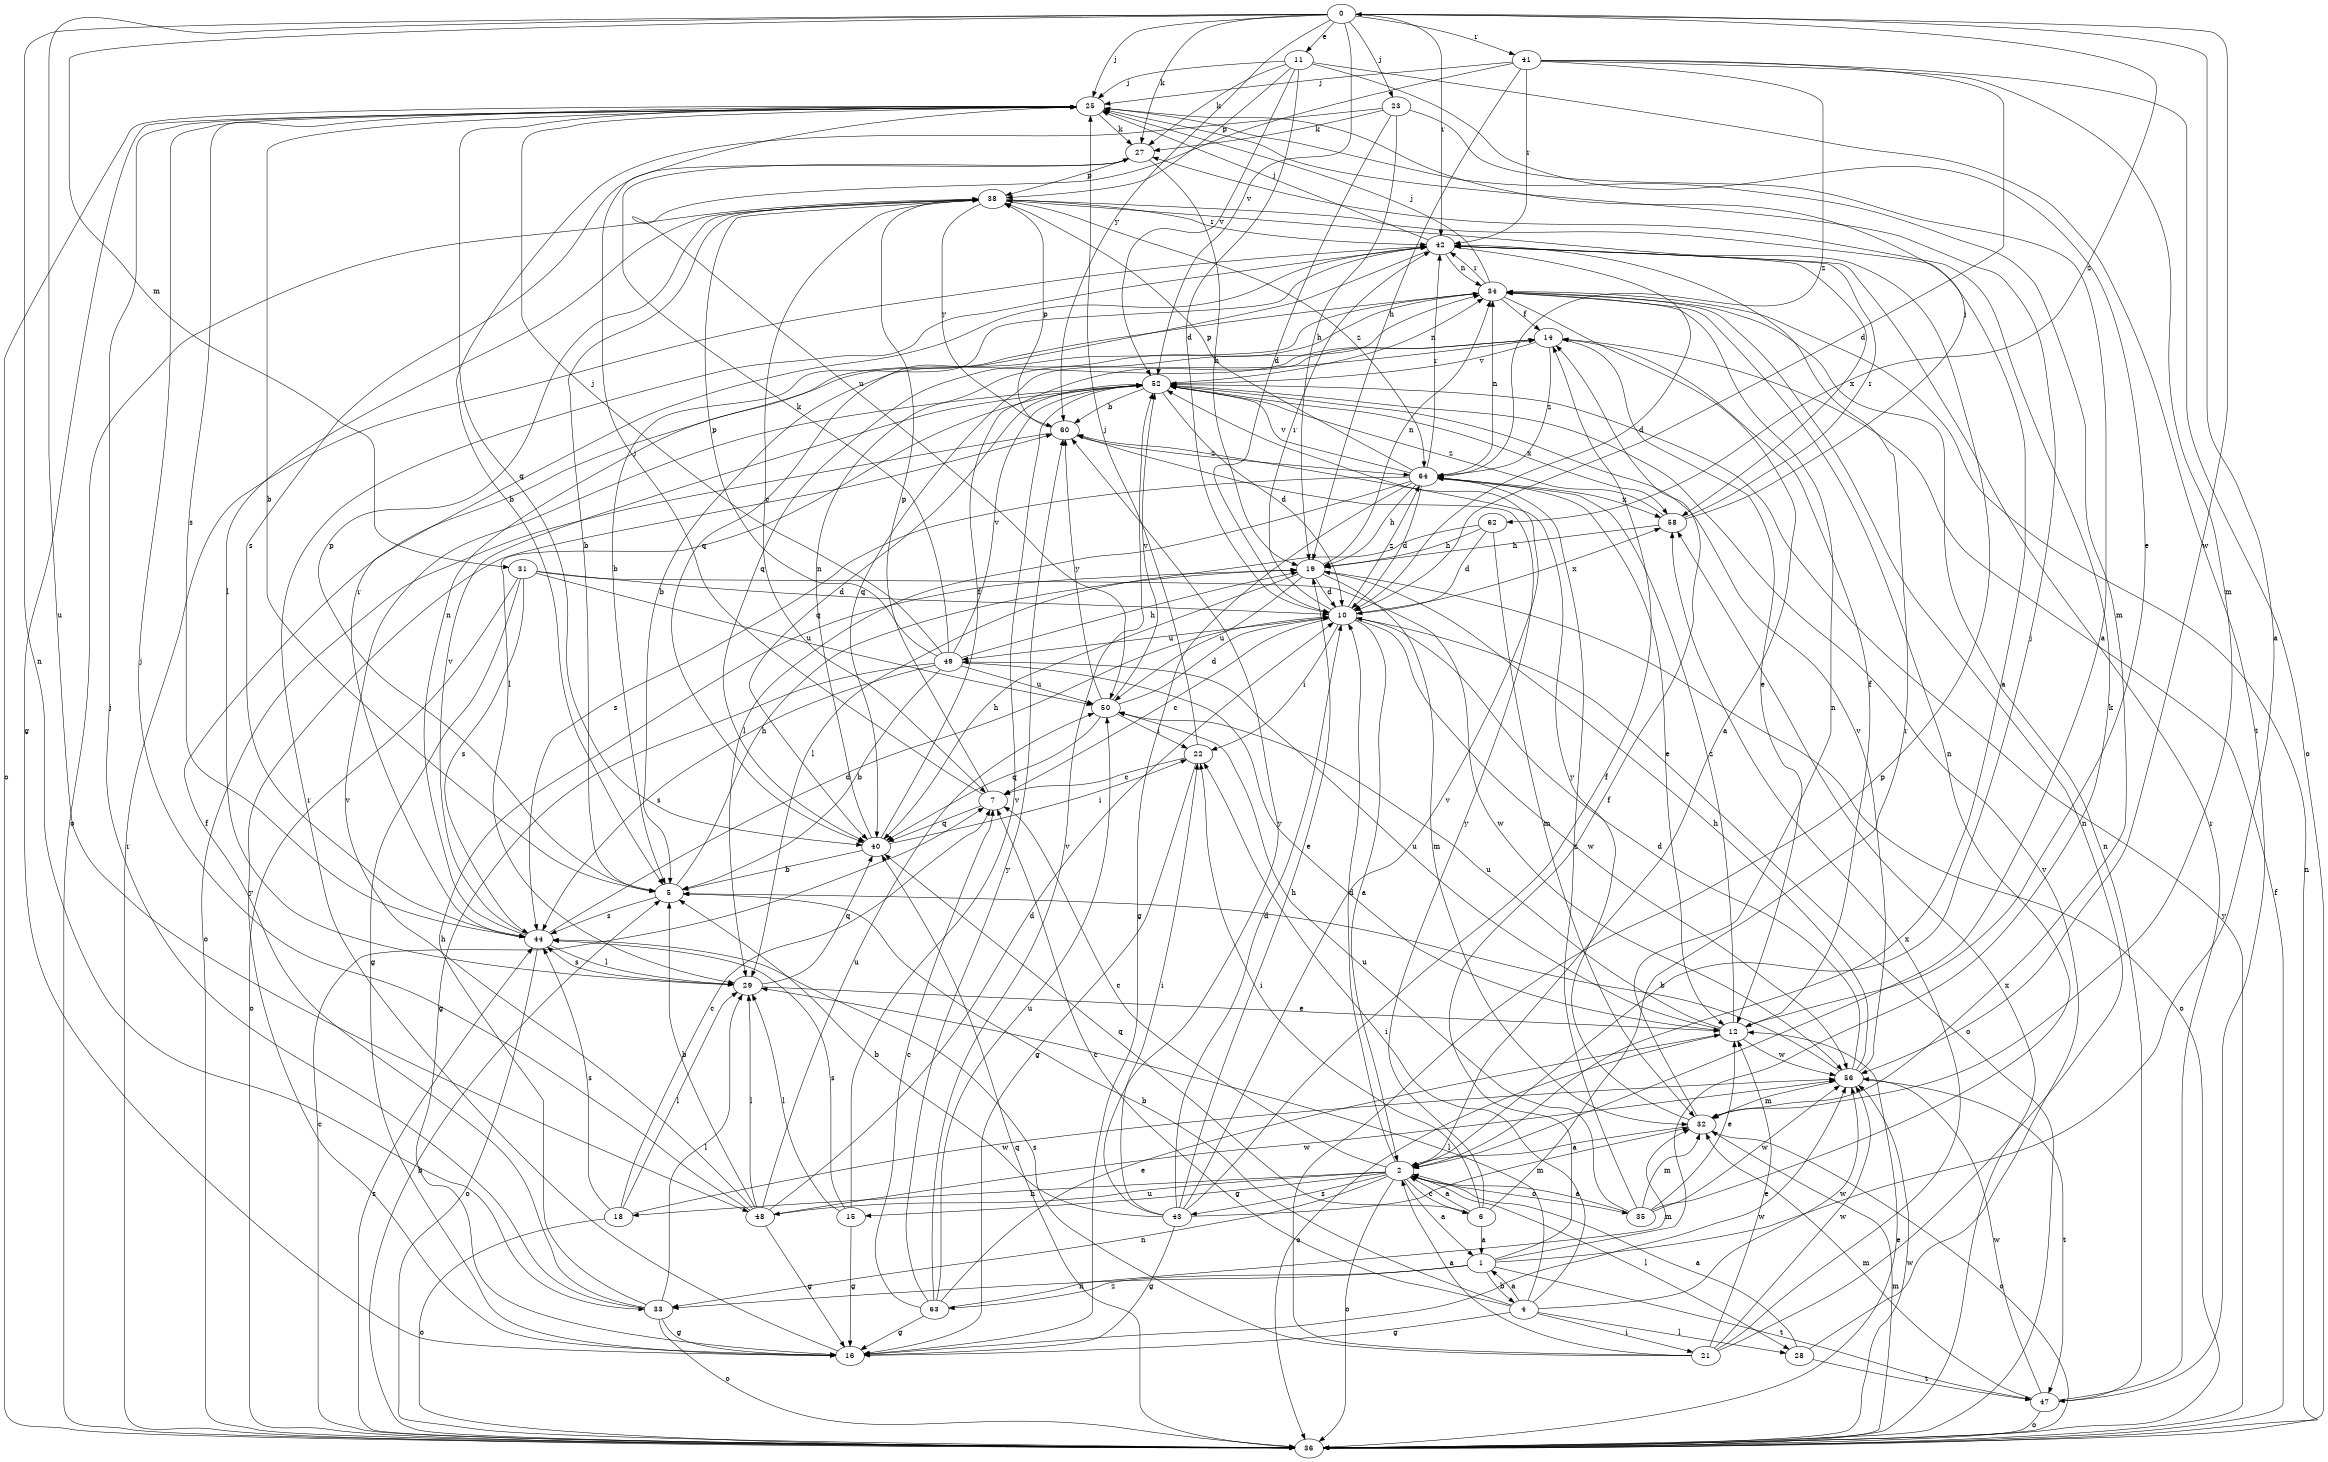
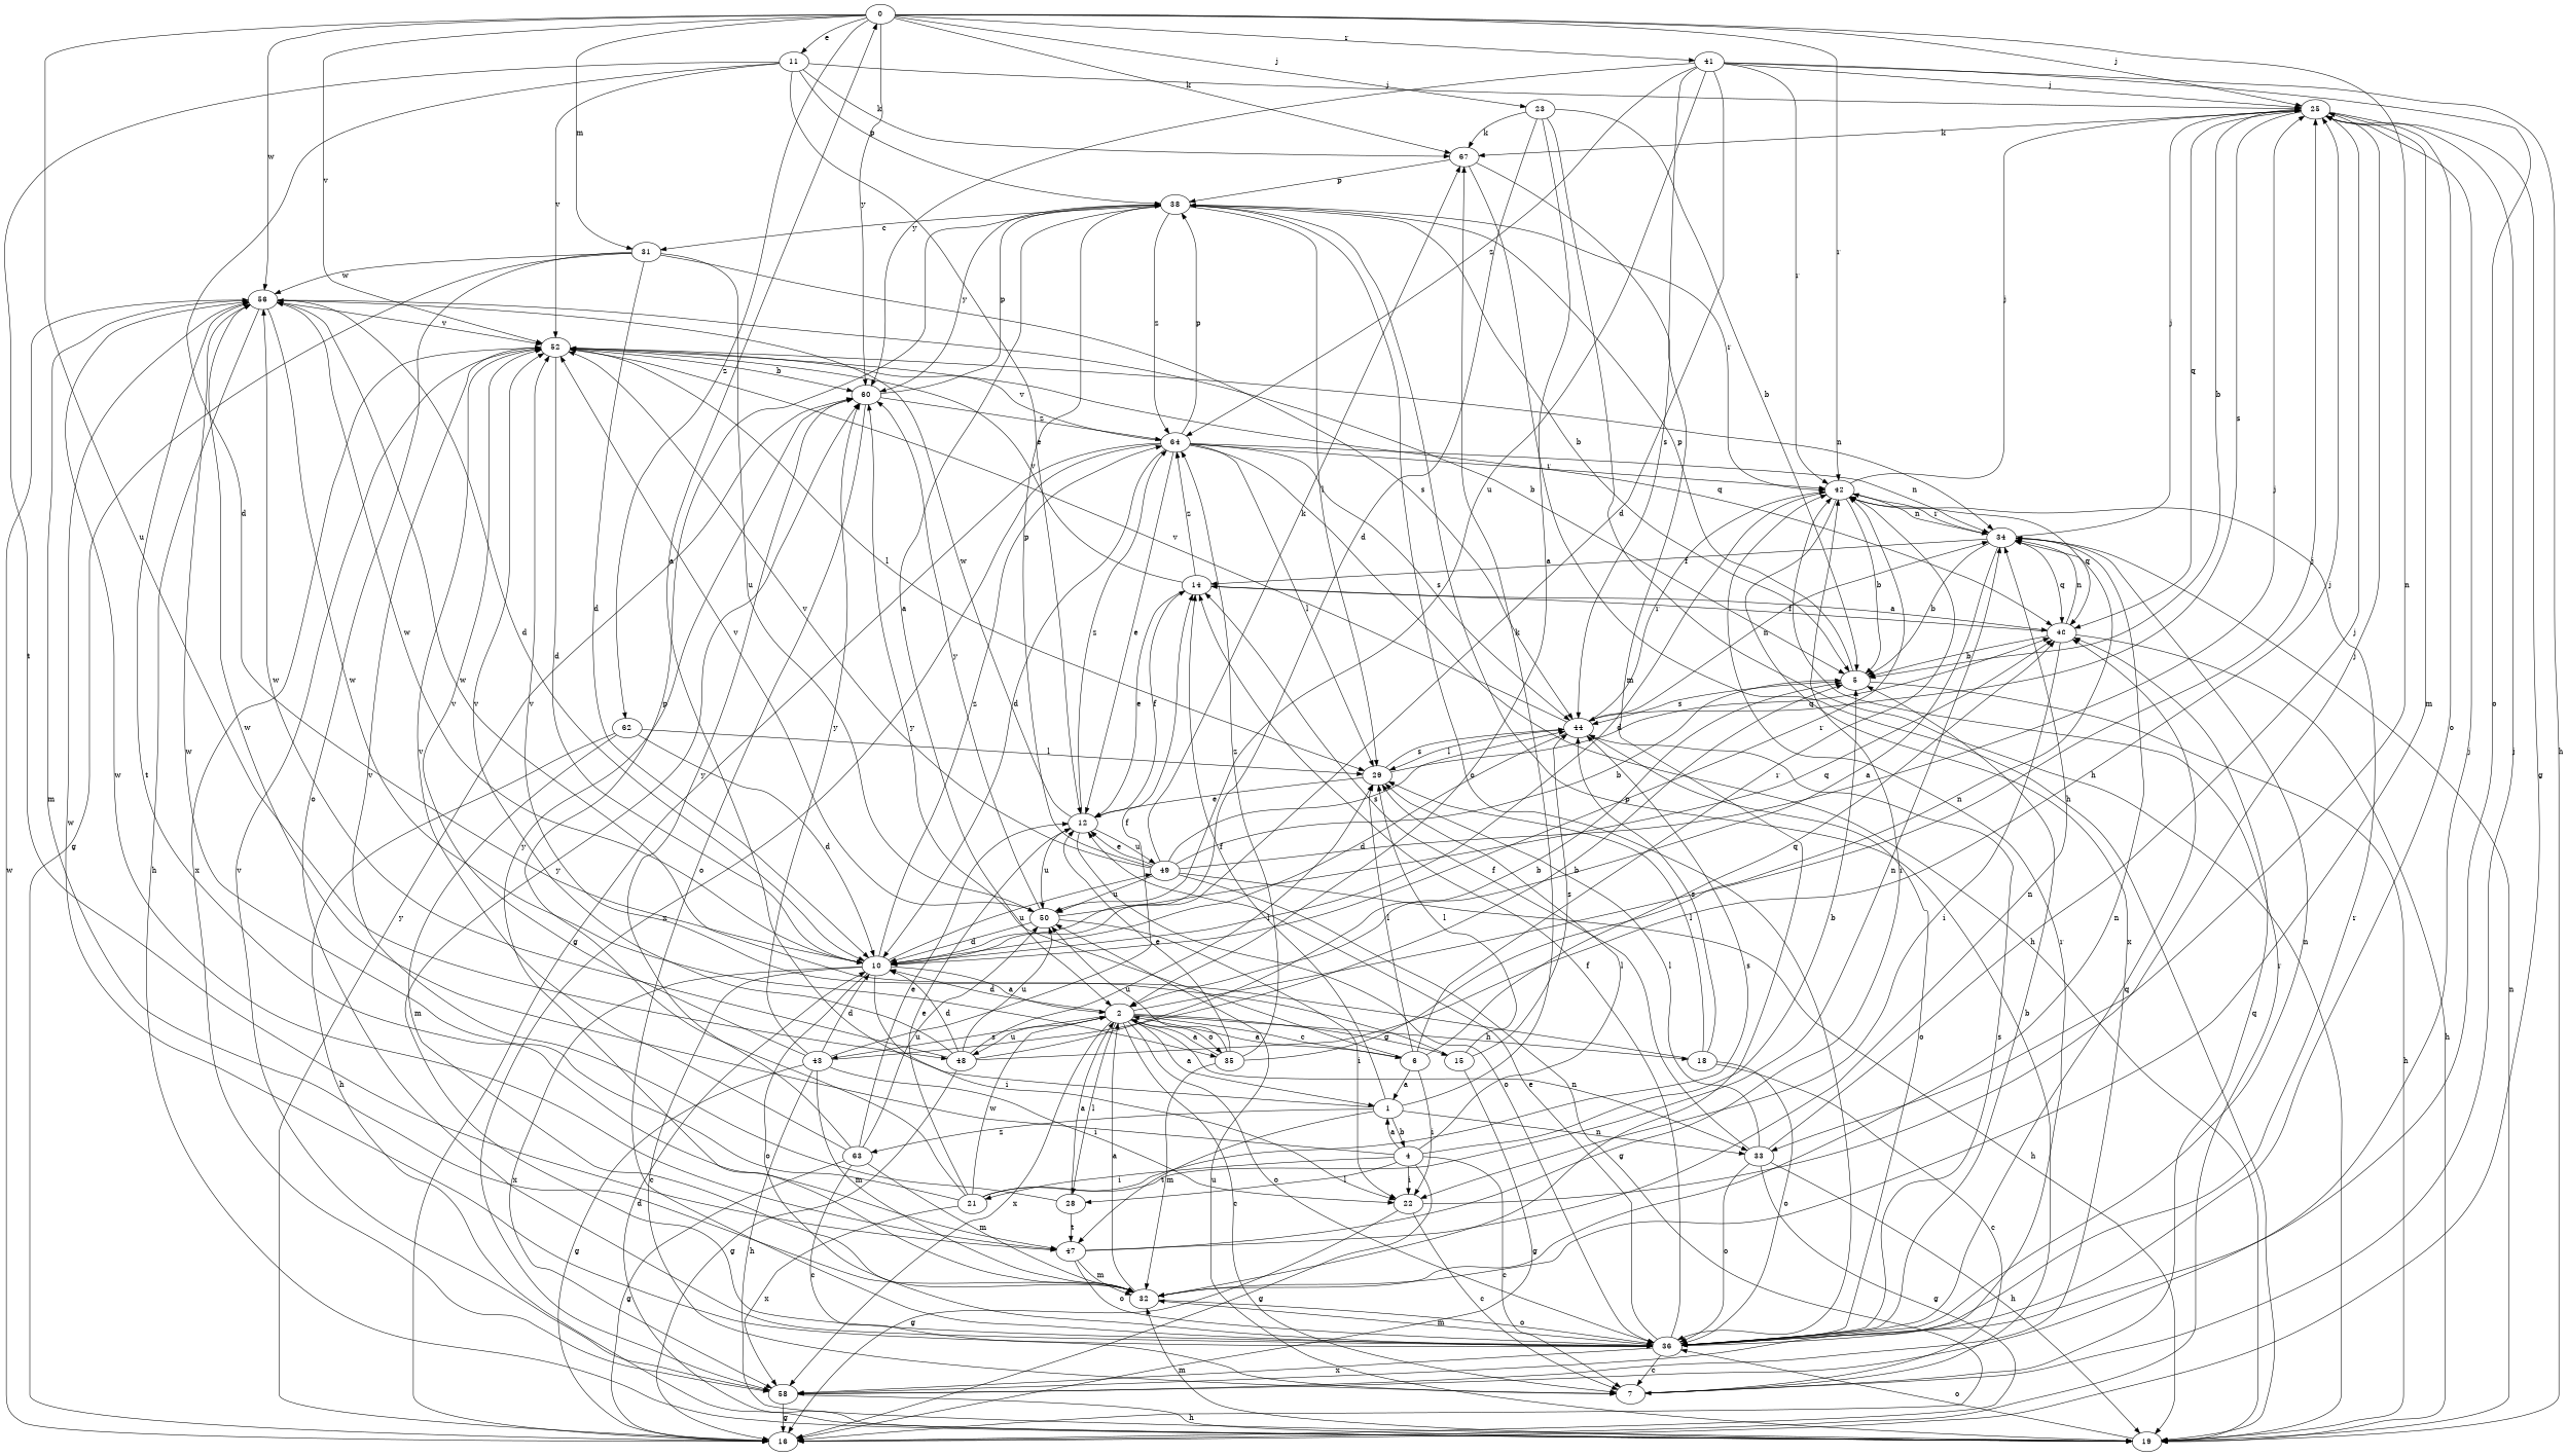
  strict digraph {
    fontname="DejaVu Serif"
    node [fontname="DejaVu Serif"]
    edge [fontname="DejaVu Serif"]
    0
    11
    23
    25
-   27
+   27 [label=67]
    31
    33
    41
    42
    48
    52
    56
    60
    62
    47
    10
    38
    12
    2
    5
    19
    36
    16
    44
    40
    32
    50
    14
    29
    64
    58
    34
    1
    4
    63
    7
    28
    21
    22
    6
    15
    18
    35
    43
    49
    0 -> 11 [label=e]
    0 -> 23 [label=j]
    0 -> 25 [label=j]
    0 -> 27 [label=k]
    0 -> 31 [label=m]
    0 -> 33 [label=n]
    0 -> 41 [label=r]
    0 -> 42 [label=r]
    0 -> 48 [label=u]
    0 -> 52 [label=v]
    0 -> 56 [label=w]
    0 -> 60 [label=y]
    0 -> 62 [label=z]
    11 -> 25 [label=j]
    11 -> 27 [label=k]
    11 -> 52 [label=v]
    11 -> 47 [label=t]
    11 -> 10 [label=d]
    11 -> 38 [label=p]
    11 -> 12 [label=e]
    23 -> 27 [label=k]
    23 -> 10 [label=d]
    23 -> 2 [label=a]
    23 -> 5 [label=b]
    23 -> 19 [label=h]
    25 -> 27 [label=k]
    25 -> 5 [label=b]
    25 -> 36 [label=o]
    25 -> 16 [label=g]
    25 -> 44 [label=s]
    25 -> 40 [label=q]
    25 -> 32 [label=m]
    27 -> 38 [label=p]
    27 -> 19 [label=h]
    27 -> 44 [label=s]
    31 -> 56 [label=w]
    31 -> 10 [label=d]
    31 -> 36 [label=o]
    31 -> 16 [label=g]
    31 -> 44 [label=s]
    31 -> 50 [label=u]
    33 -> 25 [label=j]
    33 -> 19 [label=h]
    33 -> 36 [label=o]
    33 -> 16 [label=g]
    33 -> 14 [label=f]
    33 -> 29 [label=l]
    41 -> 25 [label=j]
    41 -> 42 [label=r]
+   41 -> 60 [label=y]
    41 -> 10 [label=d]
    41 -> 19 [label=h]
    41 -> 36 [label=o]
    41 -> 32 [label=m]
    41 -> 50 [label=u]
    41 -> 64 [label=z]
    42 -> 25 [label=j]
    42 -> 10 [label=d]
    42 -> 5 [label=b]
    42 -> 40 [label=q]
    42 -> 58 [label=x]
    42 -> 34 [label=n]
    48 -> 25 [label=j]
    48 -> 52 [label=v]
    48 -> 56 [label=w]
    48 -> 10 [label=d]
    48 -> 5 [label=b]
    48 -> 16 [label=g]
    48 -> 50 [label=u]
    48 -> 29 [label=l]
    52 -> 60 [label=b]
    52 -> 10 [label=d]
    52 -> 40 [label=q]
    52 -> 29 [label=l]
    52 -> 58 [label=x]
    52 -> 34 [label=n]
    56 -> 52 [label=v]
    56 -> 47 [label=t]
    56 -> 10 [label=d]
    56 -> 5 [label=b]
    56 -> 19 [label=h]
    56 -> 32 [label=m]
    60 -> 38 [label=p]
    60 -> 36 [label=o]
    60 -> 64 [label=z]
    62 -> 10 [label=d]
    62 -> 19 [label=h]
    62 -> 32 [label=m]
    62 -> 29 [label=l]
    47 -> 42 [label=r]
    47 -> 56 [label=w]
    47 -> 36 [label=o]
    47 -> 32 [label=m]
    47 -> 34 [label=n]
    10 -> 42 [label=r]
    10 -> 56 [label=w]
    10 -> 2 [label=a]
    10 -> 36 [label=o]
    10 -> 64 [label=z]
    10 -> 58 [label=x]
    10 -> 7 [label=c]
    10 -> 22 [label=i]
    10 -> 49 [label=u]
    38 -> 42 [label=r]
    38 -> 60 [label=y]
    38 -> 2 [label=a]
    38 -> 5 [label=b]
    38 -> 36 [label=o]
    38 -> 29 [label=l]
    38 -> 64 [label=z]
-   38 -> 7 [label=c]
+   38 -> 31 [label=c]
    12 -> 56 [label=w]
    12 -> 36 [label=o]
    12 -> 50 [label=u]
    12 -> 14 [label=f]
    12 -> 64 [label=z]
    12 -> 49 [label=u]
    2 -> 25 [label=j]
    2 -> 33 [label=n]
    2 -> 48 [label=u]
    2 -> 10 [label=d]
    2 -> 36 [label=o]
+   2 -> 58 [label=x]
    2 -> 1 [label=a]
    2 -> 7 [label=c]
    2 -> 28 [label=l]
    2 -> 6 [label=c]
    2 -> 15 [label=g]
    2 -> 18 [label=h]
    2 -> 35 [label=o]
    2 -> 43 [label=s]
    5 -> 38 [label=p]
    5 -> 19 [label=h]
    5 -> 44 [label=s]
    19 -> 10 [label=d]
    19 -> 36 [label=o]
    19 -> 32 [label=m]
    19 -> 50 [label=u]
    19 -> 34 [label=n]
    36 -> 42 [label=r]
    36 -> 56 [label=w]
-   36 -> 52 [label=y]
+   36 -> 60 [label=y]
    36 -> 12 [label=e]
    36 -> 5 [label=b]
    36 -> 44 [label=s]
    36 -> 40 [label=q]
    36 -> 32 [label=m]
    36 -> 14 [label=f]
    36 -> 58 [label=x]
    36 -> 34 [label=n]
    36 -> 7 [label=c]
    16 -> 42 [label=r]
    16 -> 56 [label=w]
    16 -> 60 [label=y]
    44 -> 42 [label=r]
    44 -> 52 [label=v]
    44 -> 10 [label=d]
    44 -> 36 [label=o]
    44 -> 29 [label=l]
    44 -> 34 [label=n]
    40 -> 5 [label=b]
-   19 -> 40 [label=h]
+   40 -> 19 [label=h]
    40 -> 14 [label=f]
    40 -> 34 [label=n]
    40 -> 22 [label=i]
    32 -> 60 [label=y]
    32 -> 2 [label=a]
    32 -> 36 [label=o]
    32 -> 34 [label=n]
    50 -> 52 [label=v]
    50 -> 60 [label=y]
    50 -> 10 [label=d]
    50 -> 40 [label=q]
    50 -> 22 [label=i]
    14 -> 52 [label=v]
    14 -> 12 [label=e]
-   14 -> 40 [label=q]
+   14 -> 40 [label=a]
    14 -> 64 [label=z]
    29 -> 12 [label=e]
    29 -> 44 [label=s]
    29 -> 40 [label=q]
    64 -> 42 [label=r]
    64 -> 52 [label=v]
    64 -> 10 [label=d]
    64 -> 38 [label=p]
    64 -> 12 [label=e]
    64 -> 19 [label=h]
    64 -> 16 [label=g]
    64 -> 44 [label=s]
    64 -> 29 [label=l]
    64 -> 58 [label=x]
    64 -> 34 [label=n]
    58 -> 25 [label=j]
    58 -> 42 [label=r]
-   58 -> 52 [label=z]
+   58 -> 52 [label=v]
    58 -> 19 [label=h]
+   58 -> 16 [label=g]
    34 -> 25 [label=j]
    34 -> 42 [label=r]
    34 -> 2 [label=a]
    34 -> 5 [label=b]
    34 -> 40 [label=q]
    34 -> 14 [label=f]
    1 -> 0 [label=a]
    1 -> 27 [label=k]
    1 -> 33 [label=n]
    1 -> 47 [label=t]
    1 -> 14 [label=f]
    1 -> 4 [label=b]
    1 -> 63 [label=z]
    4 -> 56 [label=w]
    4 -> 5 [label=b]
    4 -> 16 [label=g]
    4 -> 29 [label=l]
    4 -> 1 [label=a]
    4 -> 7 [label=c]
    4 -> 28 [label=l]
    4 -> 21 [label=i]
    4 -> 22 [label=i]
    63 -> 52 [label=v]
    63 -> 60 [label=y]
    63 -> 12 [label=e]
    63 -> 16 [label=g]
    63 -> 32 [label=m]
    63 -> 50 [label=u]
    63 -> 7 [label=c]
    7 -> 25 [label=j]
    7 -> 38 [label=p]
    7 -> 40 [label=q]
    28 -> 52 [label=v]
    28 -> 47 [label=t]
    28 -> 2 [label=a]
    21 -> 56 [label=w]
    21 -> 38 [label=p]
    21 -> 12 [label=e]
-   21 -> 2 [label=a]
+   21 -> 2 [label=w]
    21 -> 44 [label=s]
    21 -> 58 [label=x]
    21 -> 34 [label=n]
    22 -> 25 [label=j]
    22 -> 16 [label=g]
    22 -> 7 [label=c]
    6 -> 42 [label=r]
    6 -> 60 [label=y]
    6 -> 2 [label=a]
    6 -> 40 [label=q]
+   6 -> 29 [label=l]
    6 -> 1 [label=a]
    6 -> 22 [label=i]
    15 -> 52 [label=v]
    15 -> 16 [label=g]
    15 -> 44 [label=s]
    15 -> 29 [label=l]
    18 -> 56 [label=w]
    18 -> 36 [label=o]
    18 -> 44 [label=s]
    18 -> 29 [label=l]
    18 -> 7 [label=c]
-   35 -> 56 [label=w]
+   56 -> 35 [label=w]
    35 -> 12 [label=e]
    35 -> 2 [label=a]
    35 -> 32 [label=m]
    35 -> 50 [label=u]
    35 -> 64 [label=z]
    35 -> 34 [label=n]
    43 -> 52 [label=v]
    43 -> 60 [label=y]
    43 -> 10 [label=d]
    43 -> 5 [label=b]
    43 -> 19 [label=h]
    43 -> 16 [label=g]
    43 -> 32 [label=m]
    43 -> 14 [label=f]
    43 -> 22 [label=i]
    49 -> 25 [label=j]
    49 -> 27 [label=k]
    49 -> 52 [label=v]
    49 -> 38 [label=p]
    49 -> 12 [label=e]
    49 -> 5 [label=b]
    49 -> 19 [label=h]
    49 -> 16 [label=g]
    49 -> 44 [label=s]
    49 -> 50 [label=u]
  }
